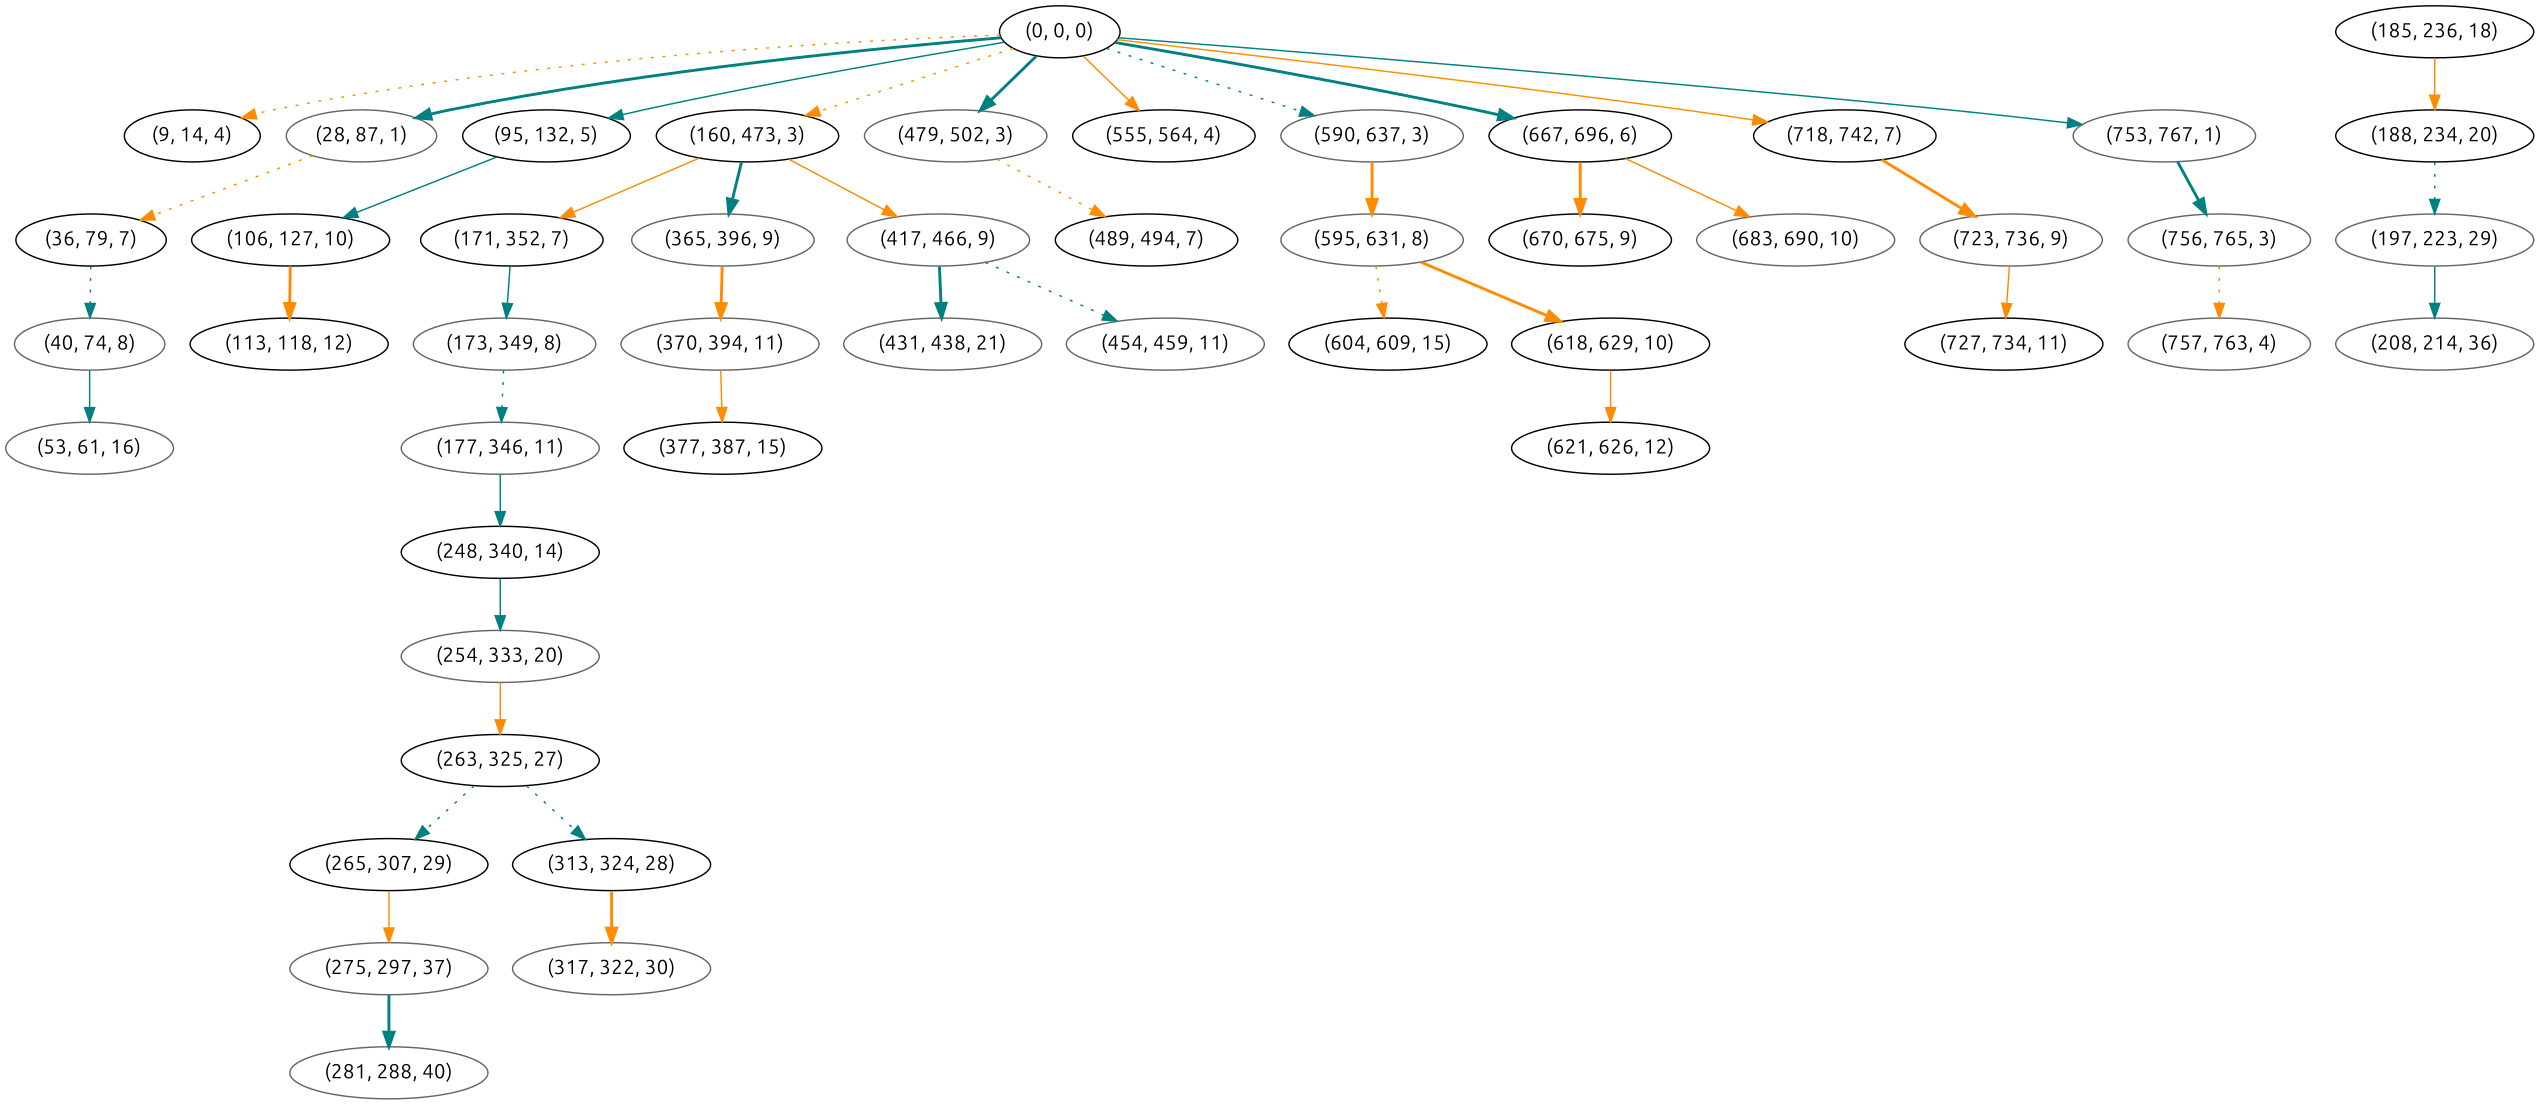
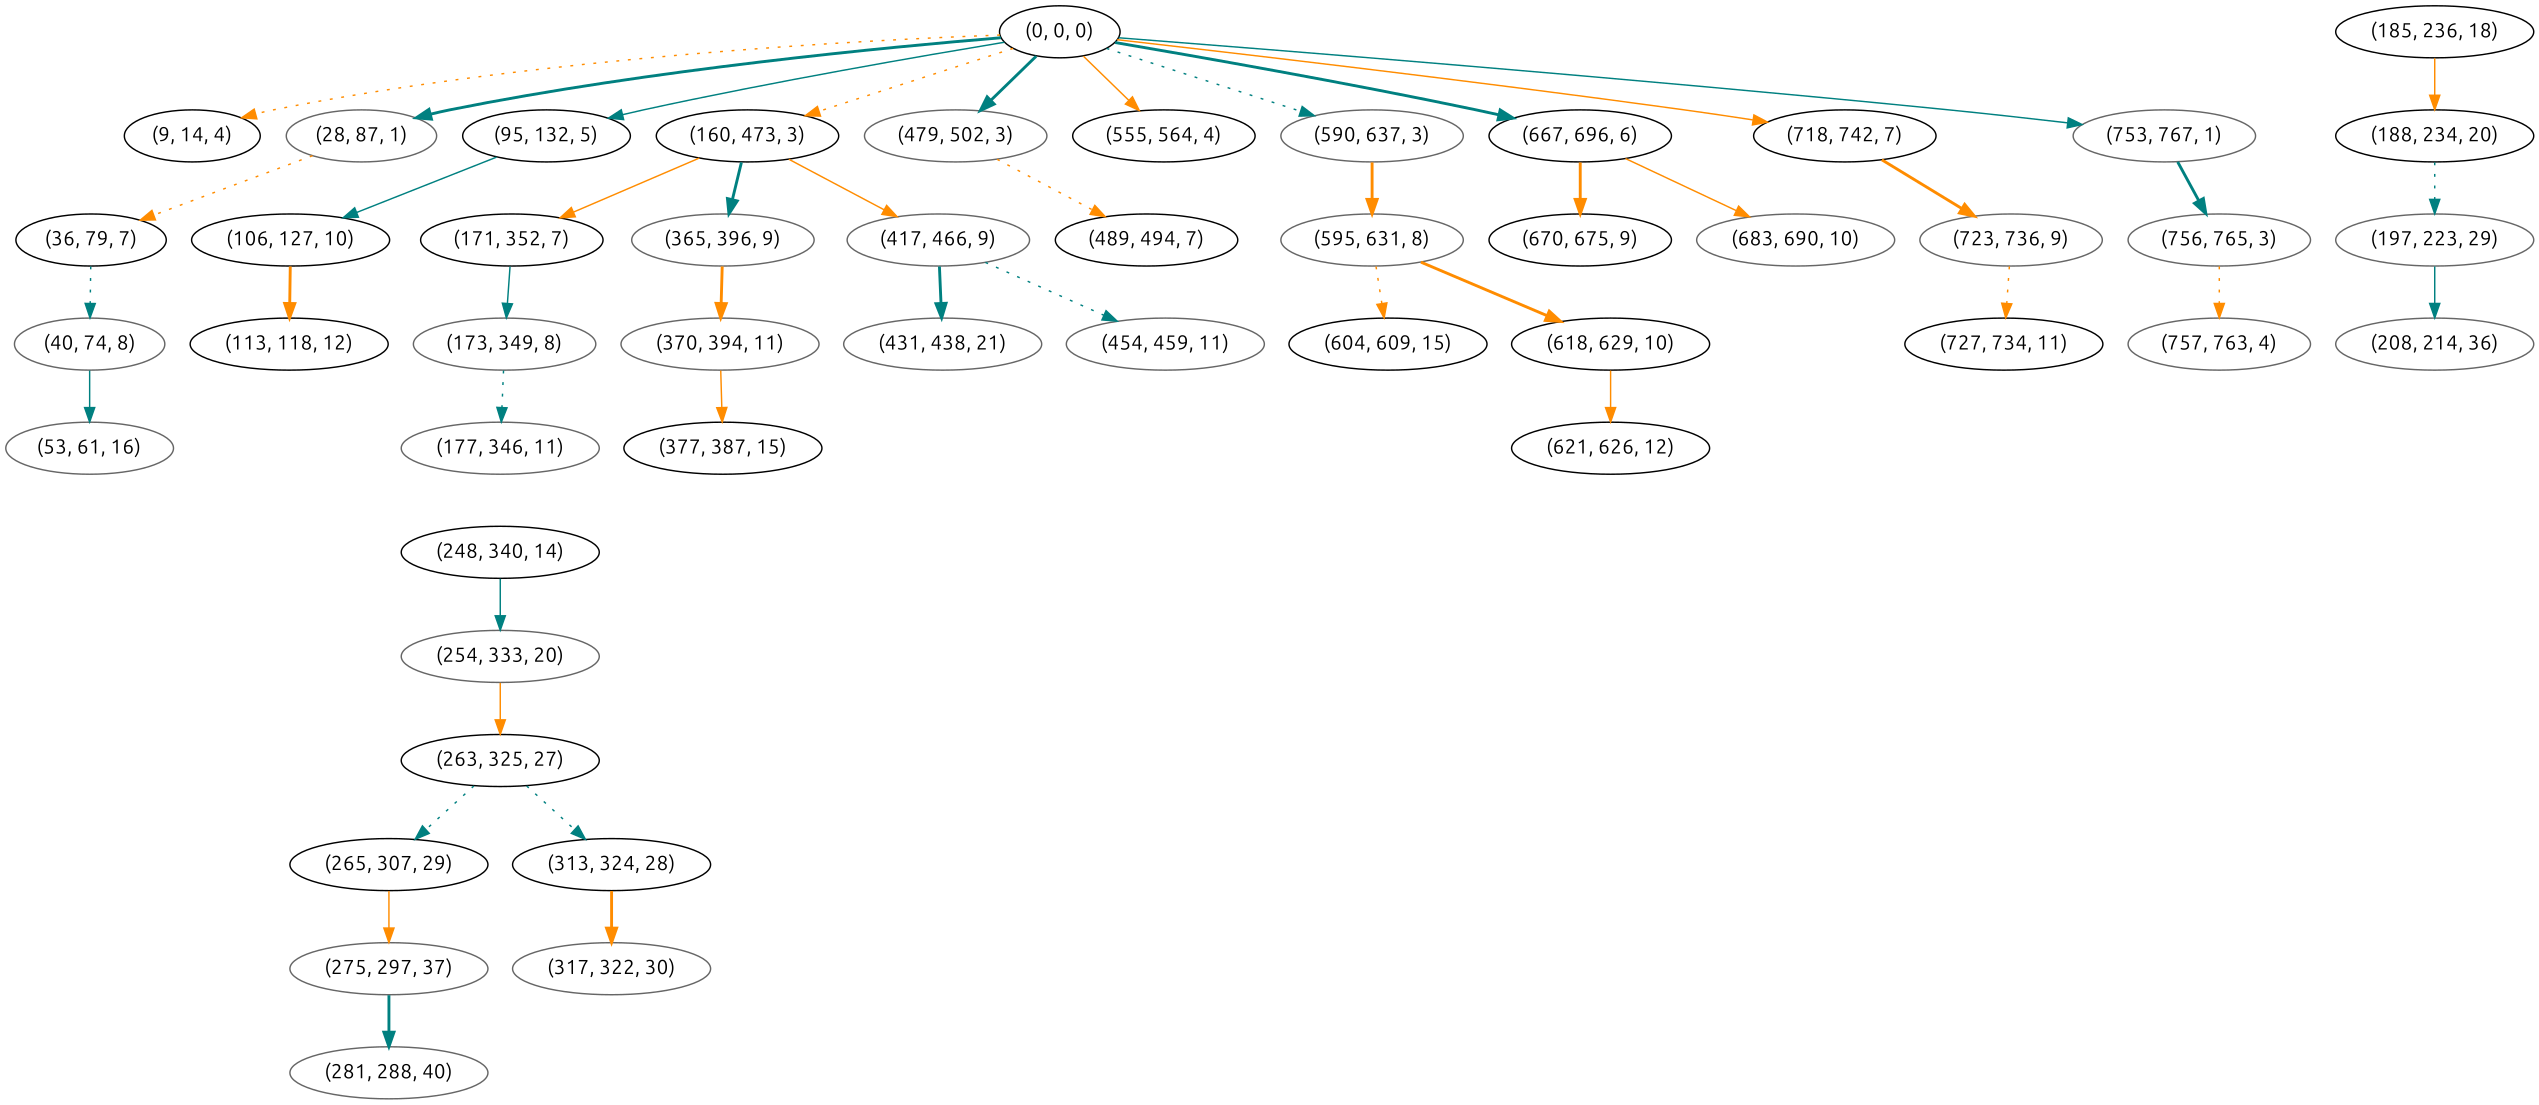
  digraph {
    fontname=Ubuntu
    node [color=black fontname=Ubuntu]
    edge [color=darkorange fontname=Ubuntu style=solid]
    "(0, 0, 0)"
    "(9, 14, 4)"
    "(28, 87, 1)" [color=gray40]
    "(95, 132, 5)"
    "(160, 473, 3)"
    "(479, 502, 3)" [color=gray40]
    "(555, 564, 4)"
    "(590, 637, 3)" [color=gray40]
    "(667, 696, 6)"
    "(718, 742, 7)"
    "(753, 767, 1)" [color=gray40]
    "(36, 79, 7)"
    "(106, 127, 10)"
    "(171, 352, 7)"
    "(365, 396, 9)" [color=gray40]
    "(417, 466, 9)" [color=gray40]
    "(489, 494, 7)"
    "(595, 631, 8)" [color=gray40]
    "(670, 675, 9)"
    "(683, 690, 10)" [color=gray40]
    "(723, 736, 9)" [color=gray40]
    "(756, 765, 3)" [color=gray40]
    "(40, 74, 8)" [color=gray40]
    "(53, 61, 16)" [color=gray40]
    "(113, 118, 12)"
    "(173, 349, 8)" [color=gray40]
    "(370, 394, 11)" [color=gray40]
    "(431, 438, 21)" [color=gray40]
    "(454, 459, 11)" [color=gray40]
    "(177, 346, 11)" [color=gray40]
    "(248, 340, 14)"
    "(185, 236, 18)"
    "(188, 234, 20)"
    "(254, 333, 20)" [color=gray40]
    "(197, 223, 29)" [color=gray40]
    "(208, 214, 36)" [color=gray40]
    "(263, 325, 27)"
    "(265, 307, 29)"
    "(313, 324, 28)"
    "(275, 297, 37)" [color=gray40]
    "(317, 322, 30)" [color=gray40]
    "(281, 288, 40)" [color=gray40]
    "(377, 387, 15)"
    "(604, 609, 15)"
    "(618, 629, 10)"
    "(621, 626, 12)"
    "(727, 734, 11)"
    "(757, 763, 4)" [color=gray40]
    "(0, 0, 0)" -> "(9, 14, 4)" [style=dotted]
    "(0, 0, 0)" -> "(28, 87, 1)" [color=teal style=bold]
    "(0, 0, 0)" -> "(95, 132, 5)" [color=teal]
    "(0, 0, 0)" -> "(160, 473, 3)" [style=dotted]
    "(0, 0, 0)" -> "(479, 502, 3)" [color=teal style=bold]
    "(0, 0, 0)" -> "(555, 564, 4)"
    "(0, 0, 0)" -> "(590, 637, 3)" [color=teal style=dotted]
    "(0, 0, 0)" -> "(667, 696, 6)" [color=teal style=bold]
    "(0, 0, 0)" -> "(718, 742, 7)"
    "(0, 0, 0)" -> "(753, 767, 1)" [color=teal]
    "(28, 87, 1)" -> "(36, 79, 7)" [style=dotted]
    "(95, 132, 5)" -> "(106, 127, 10)" [color=teal]
    "(160, 473, 3)" -> "(171, 352, 7)"
    "(160, 473, 3)" -> "(365, 396, 9)" [color=teal style=bold]
    "(160, 473, 3)" -> "(417, 466, 9)"
    "(479, 502, 3)" -> "(489, 494, 7)" [style=dotted]
    "(590, 637, 3)" -> "(595, 631, 8)" [style=bold]
    "(667, 696, 6)" -> "(670, 675, 9)" [style=bold]
    "(667, 696, 6)" -> "(683, 690, 10)"
    "(718, 742, 7)" -> "(723, 736, 9)" [style=bold]
    "(753, 767, 1)" -> "(756, 765, 3)" [color=teal style=bold]
    "(36, 79, 7)" -> "(40, 74, 8)" [color=teal style=dotted]
    "(106, 127, 10)" -> "(113, 118, 12)" [style=bold]
    "(171, 352, 7)" -> "(173, 349, 8)" [color=teal]
    "(365, 396, 9)" -> "(370, 394, 11)" [style=bold]
    "(417, 466, 9)" -> "(431, 438, 21)" [color=teal style=bold]
    "(417, 466, 9)" -> "(454, 459, 11)" [color=teal style=dotted]
    "(595, 631, 8)" -> "(604, 609, 15)" [style=dotted]
    "(595, 631, 8)" -> "(618, 629, 10)" [style=bold]
-   "(723, 736, 9)" -> "(727, 734, 11)"
+   "(723, 736, 9)" -> "(727, 734, 11)" [style=dotted]
    "(756, 765, 3)" -> "(757, 763, 4)" [style=dotted]
    "(40, 74, 8)" -> "(53, 61, 16)" [color=teal]
    "(173, 349, 8)" -> "(177, 346, 11)" [color=teal style=dotted]
    "(370, 394, 11)" -> "(377, 387, 15)"
-   "(177, 346, 11)" -> "(248, 340, 14)" [color=teal]
    "(248, 340, 14)" -> "(254, 333, 20)" [color=teal]
    "(185, 236, 18)" -> "(188, 234, 20)"
    "(188, 234, 20)" -> "(197, 223, 29)" [color=teal style=dotted]
    "(254, 333, 20)" -> "(263, 325, 27)"
    "(197, 223, 29)" -> "(208, 214, 36)" [color=teal]
    "(263, 325, 27)" -> "(265, 307, 29)" [color=teal style=dotted]
    "(263, 325, 27)" -> "(313, 324, 28)" [color=teal style=dotted]
    "(265, 307, 29)" -> "(275, 297, 37)"
    "(313, 324, 28)" -> "(317, 322, 30)" [style=bold]
    "(275, 297, 37)" -> "(281, 288, 40)" [color=teal style=bold]
    "(618, 629, 10)" -> "(621, 626, 12)"
  }
